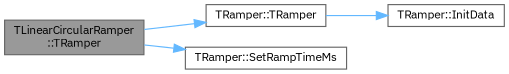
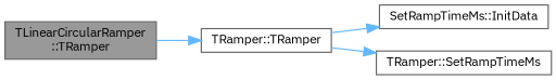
  digraph {
    fontname="IBM Plex Sans"
    rankdir=LR
    node [color=grey40 fillcolor=white fontname="IBM Plex Sans" fontsize=10 shape=box style=filled]
    edge [color=steelblue1 fontname="IBM Plex Sans" fontsize=10 labelfontname=Helvetica labelfontsize=10 style=solid]
    n1 [color=gray40 fillcolor=grey60 fontcolor=black height=0.2 label="TLinearCircularRamper\l::TRamper" width=0.4]
    n2 [height=0.2 label="TRamper::TRamper" width=0.4]
-   n3 [height=0.2 label="TRamper::InitData" width=0.4]
+   n3 [height=0.2 label="SetRampTimeMs::InitData" width=0.4]
    n4 [height=0.2 label="TRamper::SetRampTimeMs" width=0.4]
    n1 -> n2
    n2 -> n3
-   n1 -> n4
+   n2 -> n4
  }
